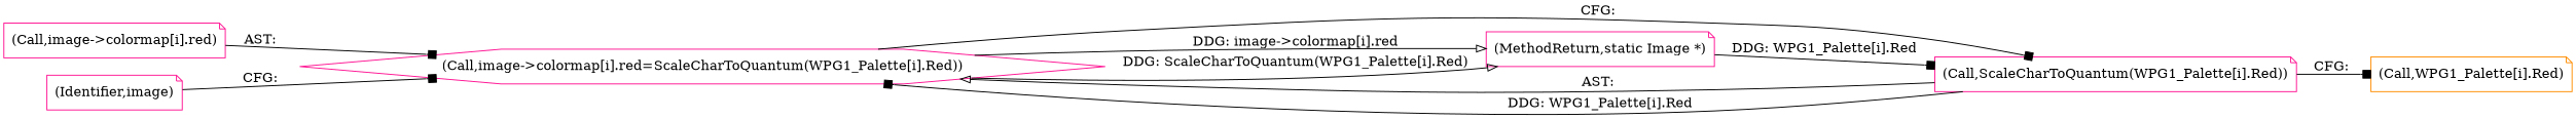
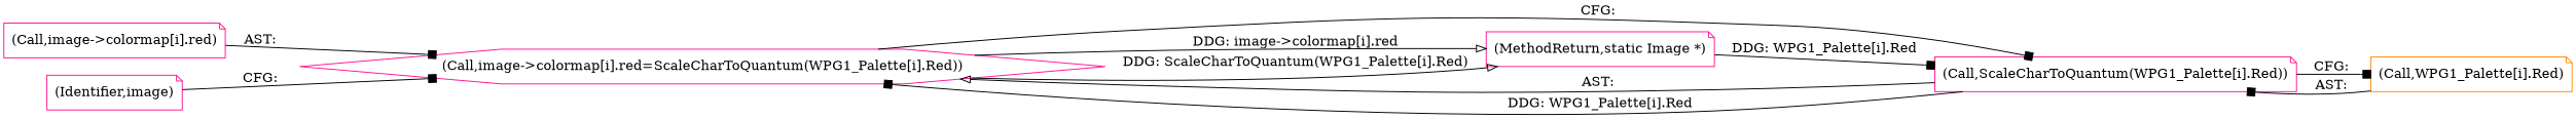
  digraph {
    rankdir=LR
    node [color=deeppink shape=note]
    edge [arrowhead=box]
    n1 [label="(Call,image->colormap[i].red=ScaleCharToQuantum(WPG1_Palette[i].Red))" shape=hexagon]
    n2 [label="(Call,ScaleCharToQuantum(WPG1_Palette[i].Red))"]
    n3 [label="(MethodReturn,static Image *)"]
    n4 [color=darkorange label="(Call,WPG1_Palette[i].Red)"]
    n5 [label="(Call,image->colormap[i].red)"]
    n6 [label="(Identifier,image)"]
    n1 -> n2 [label="CFG: "]
    n1 -> n3 [arrowhead=onormal label="DDG: image->colormap[i].red"]
    n1 -> n3 [arrowhead=onormal label="DDG: ScaleCharToQuantum(WPG1_Palette[i].Red)"]
    n2 -> n1 [arrowhead=onormal label="AST: "]
    n2 -> n1 [label="DDG: WPG1_Palette[i].Red"]
    n2 -> n4 [label="CFG: "]
    n3 -> n2 [label="DDG: WPG1_Palette[i].Red"]
+   n4 -> n2 [label="AST: "]
    n5 -> n1 [label="AST: "]
    n6 -> n1 [label="CFG: "]
  }
